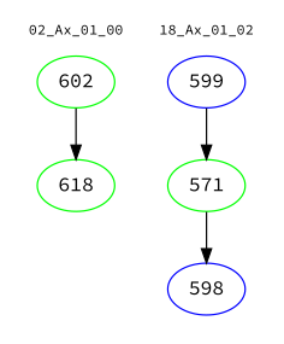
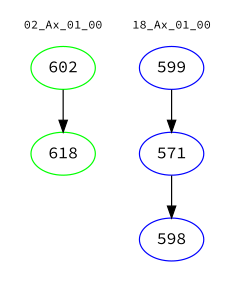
  digraph {
    fontname="Source Code Pro"
    node [color=green fontname="Source Code Pro"]
    edge [color=black fontname="Source Code Pro"]
    n1 [label=602]
    n2 [label=618]
    n3 [color=blue label=599]
-   n4 [label=571]
+   n4 [color=blue label=571]
    n5 [color=blue label=598]
    subgraph cluster_1 {
      color=white
      fontsize=10
      label="02_Ax_01_00"
      n1
      n2
    }
    subgraph cluster_2 {
      color=white
      fontsize=10
-     label="18_Ax_01_02"
+     label="18_Ax_01_00"
      n3
      n4
      n5
    }
    n1 -> n2
    n3 -> n4
    n4 -> n5
  }
